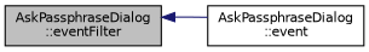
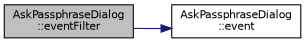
  digraph {
    rankdir=LR
    node [color=black fontname=Helvetica fontsize=10 shape=record style=filled]
    n1 [fillcolor=grey75 fontcolor=black height=0.2 label="AskPassphraseDialog\l::eventFilter" width=0.4]
    n2 [fillcolor=white height=0.2 label="AskPassphraseDialog\l::event" width=0.4]
-   n2 -> n1 [color=midnightblue fontname=Helvetica fontsize=10 labelfontname=Helvetica labelfontsize=10 style=solid]
+   n1 -> n2 [color=midnightblue fontname=Helvetica fontsize=10 labelfontname=Helvetica labelfontsize=10 style=solid]
  }
